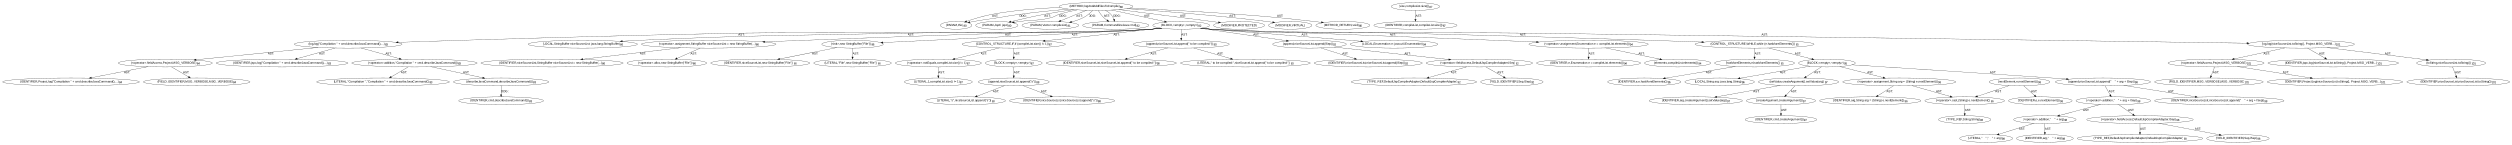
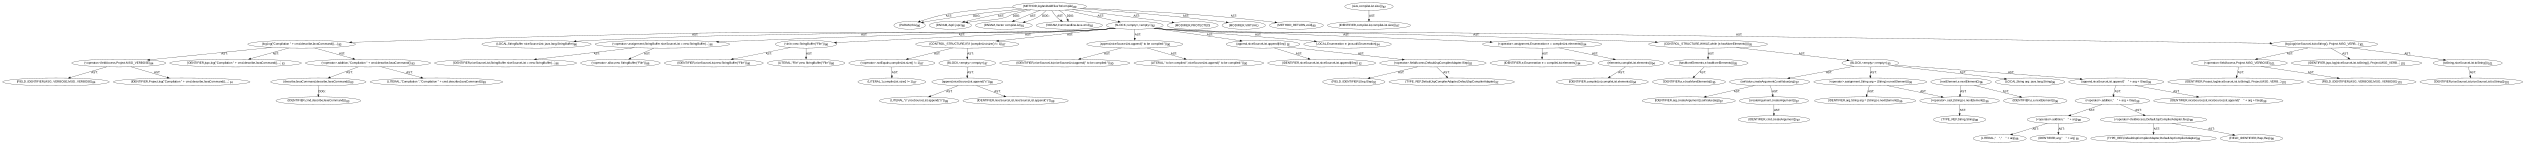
  digraph {
    fontname="Liberation Sans"
    node [fontname="Liberation Sans"]
    edge [fontname="Liberation Sans"]
    n1 [label=<(METHOD,logAndAddFilesToCompile)<SUB>80</SUB>>]
    n2 [label=<(PARAM,this)<SUB>80</SUB>>]
    n3 [label=<(PARAM,JspC jspc)<SUB>80</SUB>>]
    n4 [label=<(PARAM,Vector compileList)<SUB>81</SUB>>]
    n5 [label=<(PARAM,CommandlineJava cmd)<SUB>82</SUB>>]
    n6 [label=<(BLOCK,&lt;empty&gt;,&lt;empty&gt;)<SUB>82</SUB>>]
    n7 [label=<(MODIFIER,PROTECTED)>]
    n8 [label=<(MODIFIER,VIRTUAL)>]
    n9 [label=<(METHOD_RETURN,void)<SUB>80</SUB>>]
    n10 [label=<(log,log(&quot;Compilation &quot; + cmd.describeJavaCommand(),...)<SUB>83</SUB>>]
    n11 [label=<(LOCAL,StringBuffer niceSourceList: java.lang.StringBuffer)<SUB>86</SUB>>]
    n12 [label=<(&lt;operator&gt;.assignment,StringBuffer niceSourceList = new StringBuffer(...)<SUB>86</SUB>>]
    n13 [label=<(&lt;init&gt;,new StringBuffer(&quot;File&quot;))<SUB>86</SUB>>]
    n14 [label=<(CONTROL_STRUCTURE,IF,if (compileList.size() != 1))<SUB>87</SUB>>]
    n15 [label=<(append,niceSourceList.append(&quot; to be compiled:&quot;))<SUB>90</SUB>>]
    n16 [label=<(append,niceSourceList.append(lSep))<SUB>92</SUB>>]
    n17 [label=<(LOCAL,Enumeration e: java.util.Enumeration)<SUB>94</SUB>>]
    n18 [label=<(&lt;operator&gt;.assignment,Enumeration e = compileList.elements())<SUB>94</SUB>>]
    n19 [label=<(CONTROL_STRUCTURE,WHILE,while (e.hasMoreElements()))<SUB>95</SUB>>]
    n20 [label=<(log,log(niceSourceList.toString(), Project.MSG_VERB...)<SUB>101</SUB>>]
    n21 [label=<(IDENTIFIER,jspc,log(&quot;Compilation &quot; + cmd.describeJavaCommand(),...)<SUB>83</SUB>>]
    n22 [label=<(&lt;operator&gt;.addition,&quot;Compilation &quot; + cmd.describeJavaCommand())<SUB>83</SUB>>]
    n23 [label=<(&lt;operator&gt;.fieldAccess,Project.MSG_VERBOSE)<SUB>84</SUB>>]
    n24 [label=<(IDENTIFIER,niceSourceList,StringBuffer niceSourceList = new StringBuffer(...)<SUB>86</SUB>>]
    n25 [label=<(&lt;operator&gt;.alloc,new StringBuffer(&quot;File&quot;))<SUB>86</SUB>>]
    n26 [label=<(IDENTIFIER,niceSourceList,new StringBuffer(&quot;File&quot;))<SUB>86</SUB>>]
    n27 [label=<(LITERAL,&quot;File&quot;,new StringBuffer(&quot;File&quot;))<SUB>86</SUB>>]
    n28 [label=<(&lt;operator&gt;.notEquals,compileList.size() != 1)<SUB>87</SUB>>]
    n29 [label=<(BLOCK,&lt;empty&gt;,&lt;empty&gt;)<SUB>87</SUB>>]
    n30 [label=<(IDENTIFIER,niceSourceList,niceSourceList.append(&quot; to be compiled:&quot;))<SUB>90</SUB>>]
    n31 [label=<(LITERAL,&quot; to be compiled:&quot;,niceSourceList.append(&quot; to be compiled:&quot;))<SUB>90</SUB>>]
    n32 [label=<(IDENTIFIER,niceSourceList,niceSourceList.append(lSep))<SUB>92</SUB>>]
    n33 [label=<(&lt;operator&gt;.fieldAccess,DefaultJspCompilerAdapter.lSep)<SUB>92</SUB>>]
    n34 [label=<(IDENTIFIER,e,Enumeration e = compileList.elements())<SUB>94</SUB>>]
    n35 [label=<(elements,compileList.elements())<SUB>94</SUB>>]
    n36 [label=<(hasMoreElements,e.hasMoreElements())<SUB>95</SUB>>]
    n37 [label=<(BLOCK,&lt;empty&gt;,&lt;empty&gt;)<SUB>95</SUB>>]
    n38 [label=<(IDENTIFIER,jspc,log(niceSourceList.toString(), Project.MSG_VERB...)<SUB>101</SUB>>]
    n39 [label=<(toString,niceSourceList.toString())<SUB>101</SUB>>]
    n40 [label=<(&lt;operator&gt;.fieldAccess,Project.MSG_VERBOSE)<SUB>101</SUB>>]
    n41 [label=<(LITERAL,&quot;Compilation &quot;,&quot;Compilation &quot; + cmd.describeJavaCommand())<SUB>83</SUB>>]
    n42 [label=<(describeJavaCommand,describeJavaCommand())<SUB>83</SUB>>]
    n43 [label=<(IDENTIFIER,Project,log(&quot;Compilation &quot; + cmd.describeJavaCommand(),...)<SUB>84</SUB>>]
    n44 [label=<(FIELD_IDENTIFIER,MSG_VERBOSE,MSG_VERBOSE)<SUB>84</SUB>>]
    n45 [label=<(IDENTIFIER,cmd,describeJavaCommand())<SUB>83</SUB>>]
    n46 [label=<(LITERAL,1,compileList.size() != 1)<SUB>87</SUB>>]
    n47 [label=<(append,niceSourceList.append(&quot;s&quot;))<SUB>88</SUB>>]
    n48 [label=<(size,compileList.size())<SUB>87</SUB>>]
    n49 [label=<(IDENTIFIER,compileList,compileList.size())<SUB>87</SUB>>]
    n50 [label=<(IDENTIFIER,niceSourceList,niceSourceList.append(&quot;s&quot;))<SUB>88</SUB>>]
    n51 [label=<(LITERAL,&quot;s&quot;,niceSourceList.append(&quot;s&quot;))<SUB>88</SUB>>]
    n52 [label=<(TYPE_REF,DefaultJspCompilerAdapter,DefaultJspCompilerAdapter)<SUB>92</SUB>>]
    n53 [label=<(FIELD_IDENTIFIER,lSep,lSep)<SUB>92</SUB>>]
+   n54 [label=<(IDENTIFIER,compileList,compileList.elements())<SUB>94</SUB>>]
    n55 [label=<(IDENTIFIER,e,e.hasMoreElements())<SUB>95</SUB>>]
    n56 [label=<(LOCAL,String arg: java.lang.String)<SUB>96</SUB>>]
    n57 [label=<(&lt;operator&gt;.assignment,String arg = (String) e.nextElement())<SUB>96</SUB>>]
    n58 [label=<(setValue,createArgument().setValue(arg))<SUB>97</SUB>>]
    n59 [label=<(append,niceSourceList.append(&quot;    &quot; + arg + lSep))<SUB>98</SUB>>]
    n60 [label=<(IDENTIFIER,arg,String arg = (String) e.nextElement())<SUB>96</SUB>>]
    n61 [label=<(&lt;operator&gt;.cast,(String) e.nextElement())<SUB>96</SUB>>]
    n62 [label=<(createArgument,createArgument())<SUB>97</SUB>>]
    n63 [label=<(IDENTIFIER,arg,createArgument().setValue(arg))<SUB>97</SUB>>]
    n64 [label=<(IDENTIFIER,niceSourceList,niceSourceList.append(&quot;    &quot; + arg + lSep))<SUB>98</SUB>>]
    n65 [label=<(&lt;operator&gt;.addition,&quot;    &quot; + arg + lSep)<SUB>98</SUB>>]
    n66 [label=<(TYPE_REF,String,String)<SUB>96</SUB>>]
    n67 [label=<(nextElement,e.nextElement())<SUB>96</SUB>>]
    n68 [label=<(IDENTIFIER,e,e.nextElement())<SUB>96</SUB>>]
    n69 [label=<(IDENTIFIER,cmd,createArgument())<SUB>97</SUB>>]
    n70 [label=<(&lt;operator&gt;.addition,&quot;    &quot; + arg)<SUB>98</SUB>>]
    n71 [label=<(&lt;operator&gt;.fieldAccess,DefaultJspCompilerAdapter.lSep)<SUB>98</SUB>>]
    n72 [label=<(LITERAL,&quot;    &quot;,&quot;    &quot; + arg)<SUB>98</SUB>>]
    n73 [label=<(IDENTIFIER,arg,&quot;    &quot; + arg)<SUB>98</SUB>>]
    n74 [label=<(TYPE_REF,DefaultJspCompilerAdapter,DefaultJspCompilerAdapter)<SUB>98</SUB>>]
    n75 [label=<(FIELD_IDENTIFIER,lSep,lSep)<SUB>98</SUB>>]
    n76 [label=<(IDENTIFIER,niceSourceList,niceSourceList.toString())<SUB>101</SUB>>]
    n77 [label=<(IDENTIFIER,Project,log(niceSourceList.toString(), Project.MSG_VERB...)<SUB>101</SUB>>]
    n78 [label=<(FIELD_IDENTIFIER,MSG_VERBOSE,MSG_VERBOSE)<SUB>101</SUB>>]
    n1 -> n2 [label="AST: "]
    n1 -> n2 [label="DDG: "]
    n1 -> n3 [label="AST: "]
    n1 -> n3 [label="DDG: "]
    n1 -> n4 [label="AST: "]
    n1 -> n4 [label="DDG: "]
    n1 -> n5 [label="AST: "]
    n1 -> n5 [label="DDG: "]
    n1 -> n6 [label="AST: "]
    n1 -> n7 [label="AST: "]
    n1 -> n8 [label="AST: "]
    n1 -> n9 [label="AST: "]
    n6 -> n10 [label="AST: "]
    n6 -> n11 [label="AST: "]
    n6 -> n12 [label="AST: "]
    n6 -> n13 [label="AST: "]
    n6 -> n14 [label="AST: "]
    n6 -> n15 [label="AST: "]
    n6 -> n16 [label="AST: "]
    n6 -> n17 [label="AST: "]
    n6 -> n18 [label="AST: "]
    n6 -> n19 [label="AST: "]
    n6 -> n20 [label="AST: "]
    n10 -> n21 [label="AST: "]
    n10 -> n22 [label="AST: "]
    n10 -> n23 [label="AST: "]
    n12 -> n24 [label="AST: "]
    n12 -> n25 [label="AST: "]
    n13 -> n26 [label="AST: "]
    n13 -> n27 [label="AST: "]
    n14 -> n28 [label="AST: "]
    n14 -> n29 [label="AST: "]
    n15 -> n30 [label="AST: "]
    n15 -> n31 [label="AST: "]
    n16 -> n32 [label="AST: "]
    n16 -> n33 [label="AST: "]
    n18 -> n34 [label="AST: "]
    n18 -> n35 [label="AST: "]
    n19 -> n36 [label="AST: "]
    n19 -> n37 [label="AST: "]
    n20 -> n38 [label="AST: "]
    n20 -> n39 [label="AST: "]
    n20 -> n40 [label="AST: "]
    n22 -> n41 [label="AST: "]
    n22 -> n42 [label="AST: "]
    n23 -> n43 [label="AST: "]
    n23 -> n44 [label="AST: "]
    n28 -> n46 [label="AST: "]
    n29 -> n47 [label="AST: "]
    n33 -> n52 [label="AST: "]
    n33 -> n53 [label="AST: "]
+   n35 -> n54 [label="AST: "]
    n36 -> n55 [label="AST: "]
    n37 -> n56 [label="AST: "]
    n37 -> n57 [label="AST: "]
    n37 -> n58 [label="AST: "]
    n37 -> n59 [label="AST: "]
    n39 -> n76 [label="AST: "]
    n40 -> n77 [label="AST: "]
    n40 -> n78 [label="AST: "]
    n42 -> n45 [label="DDG: "]
    n47 -> n50 [label="AST: "]
    n47 -> n51 [label="AST: "]
    n48 -> n49 [label="AST: "]
    n57 -> n60 [label="AST: "]
    n57 -> n61 [label="AST: "]
    n58 -> n62 [label="AST: "]
    n58 -> n63 [label="AST: "]
    n59 -> n64 [label="AST: "]
    n59 -> n65 [label="AST: "]
    n61 -> n66 [label="AST: "]
    n62 -> n69 [label="AST: "]
    n65 -> n70 [label="AST: "]
    n65 -> n71 [label="AST: "]
    n67 -> n61 [label="AST: "]
    n67 -> n68 [label="AST: "]
    n70 -> n72 [label="AST: "]
    n70 -> n73 [label="AST: "]
    n71 -> n74 [label="AST: "]
    n71 -> n75 [label="AST: "]
  }
